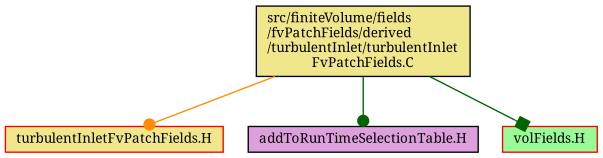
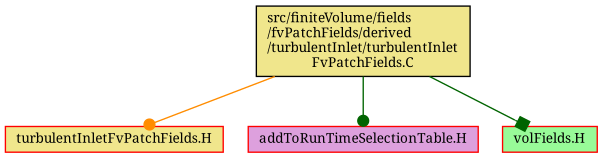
  digraph {
    fontname="Noto Serif"
    node [color=black fillcolor=khaki fontname="Noto Serif" fontsize=10 shape=record style=filled]
    edge [color=darkgreen fontname="Noto Serif" fontsize=10 labelfontname=FreeSans labelfontsize=10 style=solid arrowhead=dot]
    n1 [fontcolor=black height=0.2 label="src/finiteVolume/fields\l/fvPatchFields/derived\l/turbulentInlet/turbulentInlet\lFvPatchFields.C" width=0.4]
    n2 [color=red height=0.2 label="turbulentInletFvPatchFields.H" width=0.4]
-   n3 [height=0.2 label="addToRunTimeSelectionTable.H" width=0.4 fillcolor=plum]
+   n3 [color=red height=0.2 label="addToRunTimeSelectionTable.H" width=0.4 fillcolor=plum]
    n4 [color=red height=0.2 label="volFields.H" width=0.4 fillcolor=palegreen]
    n1 -> n2 [color=darkorange]
    n1 -> n3
    n1 -> n4 [arrowhead=box]
  }
